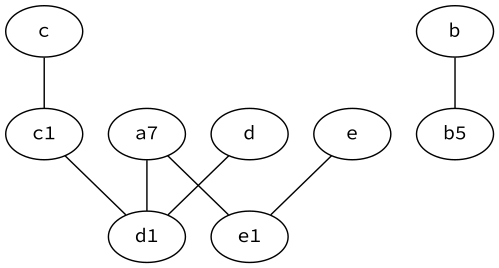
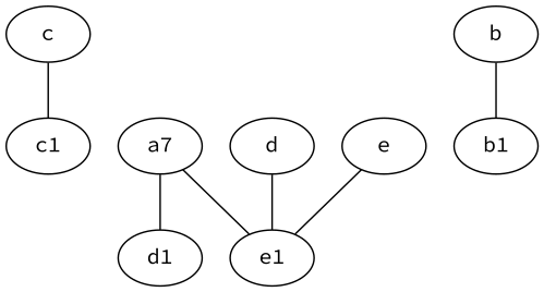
  graph {
    fontname="Source Code Pro"
    node [fontname="Source Code Pro" labelfontsize=50]
    edge [fontname="Source Code Pro"]
    c
    c1
    d1
    e
    e1
    b
-   b1 [label=b5]
+   b1
    n8 [label=a7]
    d
    c -- c1
-   c1 -- d1
    e -- e1
    b -- b1
    n8 -- d1
    n8 -- e1
-   d -- d1
+   d -- e1
  }
